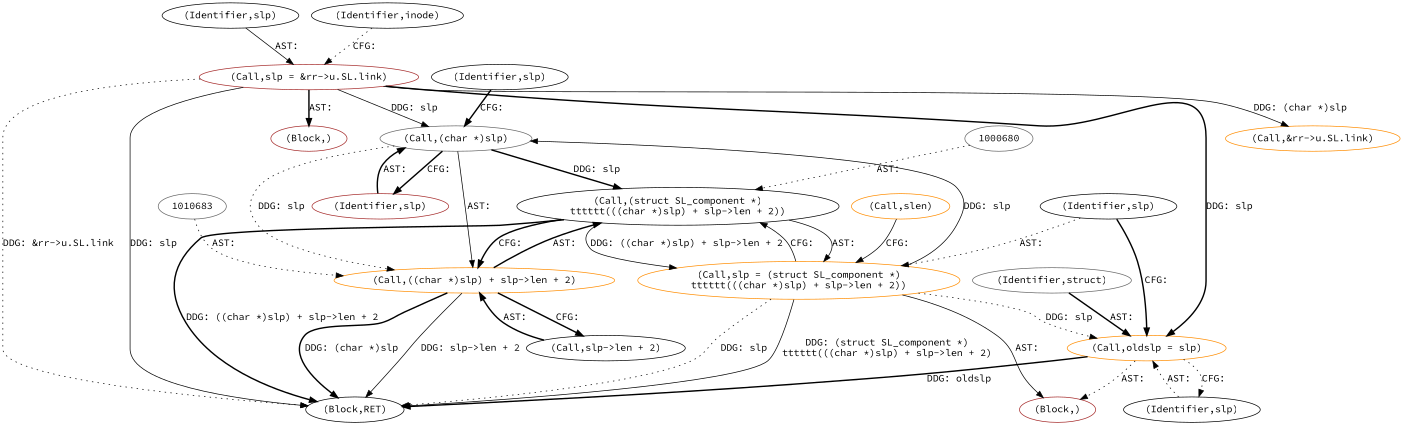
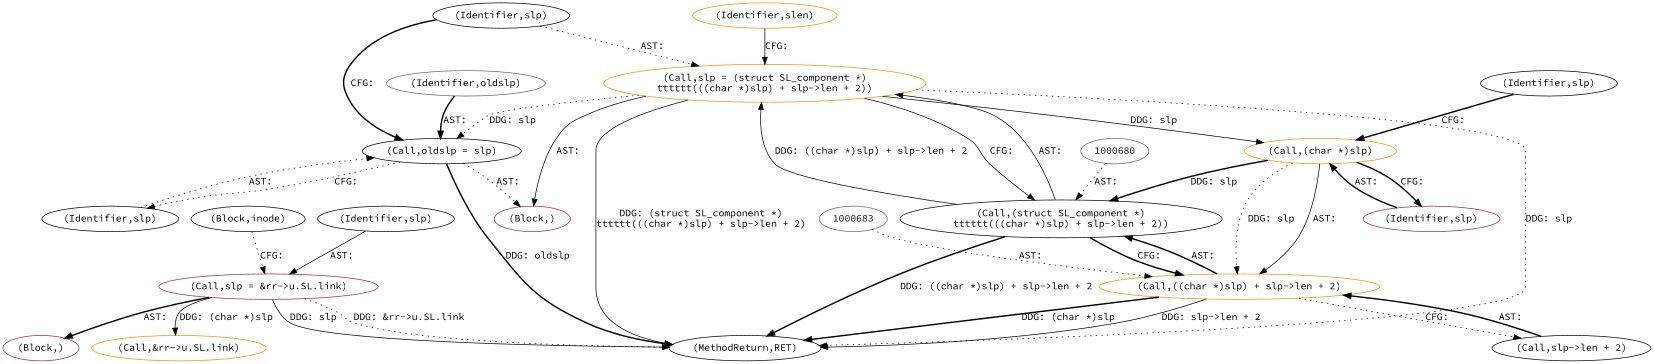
  digraph {
    fontname="Source Code Pro"
    node [color=black fontname="Source Code Pro"]
    edge [fontname="Source Code Pro" style=bold]
    n1 [color=brown label="(Call,slp = &rr->u.SL.link)"]
-   n2 [color=darkorange label="(Call,oldslp = slp)"]
-   n3 [color=gray40 label="(Call,(char *)slp)"]
+   n2 [label="(Call,oldslp = slp)"]
+   n3 [color=darkorange label="(Call,(char *)slp)"]
    n4 [color=brown label="(Block,)"]
    n5 [color=darkorange label="(Call,&rr->u.SL.link)"]
-   n6 [label="(Block,RET)"]
+   n6 [label="(MethodReturn,RET)"]
    n7 [color=brown label="(Block,)"]
    n8 [label="(Identifier,slp)"]
    n9 [label="(Call,(struct SL_component *)\n\t\t\t\t\t\t(((char *)slp) + slp->len + 2))"]
    n10 [color=darkorange label="(Call,((char *)slp) + slp->len + 2)"]
    n11 [color=brown label="(Identifier,slp)"]
    n12 [color=darkorange label="(Call,slp = (struct SL_component *)\n\t\t\t\t\t\t(((char *)slp) + slp->len + 2))"]
    n13 [label="(Call,slp->len + 2)"]
    n14 [label="(Identifier,slp)"]
    n15 [label="(Identifier,slp)"]
-   n16 [color=gray40 label="(Identifier,struct)"]
-   n17 [color=darkorange label="(Call,slen)"]
+   n16 [color=gray40 label="(Identifier,oldslp)"]
+   n17 [color=darkorange label="(Identifier,slen)"]
    n18 [label="(Identifier,slp)"]
-   n19 [label="(Identifier,inode)"]
-   1000683 [color=gray40 label=1010683]
+   n19 [label="(Block,inode)"]
+   1000683 [color=gray40]
    1000680 [color=gray40]
-   n1 -> n2 [label="DDG: slp"]
-   n1 -> n3 [label="DDG: slp" style=solid]
    n1 -> n4 [label="AST: "]
    n1 -> n5 [label="DDG: (char *)slp" style=solid]
    n1 -> n6 [label="DDG: slp" style=solid]
    n1 -> n6 [label="DDG: &rr->u.SL.link" style=dotted]
    n2 -> n6 [label="DDG: oldslp"]
    n2 -> n7 [label="AST: " style=dotted]
    n2 -> n8 [label="CFG: " style=dotted]
    n3 -> n9 [label="DDG: slp"]
    n3 -> n10 [label="AST: " style=solid]
    n3 -> n10 [label="DDG: slp" style=dotted]
    n3 -> n11 [label="CFG: "]
    n8 -> n2 [label="AST: " style=dotted]
    n9 -> n6 [label="DDG: ((char *)slp) + slp->len + 2"]
    n9 -> n10 [label="CFG: "]
    n9 -> n12 [label="AST: " style=solid]
    n9 -> n12 [label="DDG: ((char *)slp) + slp->len + 2" style=solid]
    n10 -> n6 [label="DDG: (char *)slp"]
    n10 -> n6 [label="DDG: slp->len + 2" style=solid]
    n10 -> n9 [label="AST: "]
-   n10 -> n13 [label="CFG: "]
+   n10 -> n13 [label="CFG: " style=dotted]
    n11 -> n3 [label="AST: "]
    n12 -> n2 [label="DDG: slp" style=dotted]
    n12 -> n3 [label="DDG: slp" style=solid]
    n12 -> n6 [label="DDG: slp" style=dotted]
    n12 -> n6 [label="DDG: (struct SL_component *)\n\t\t\t\t\t\t(((char *)slp) + slp->len + 2)" style=solid]
    n12 -> n7 [label="AST: " style=solid]
    n12 -> n9 [label="CFG: " style=solid]
    n13 -> n10 [label="AST: "]
    n14 -> n2 [label="CFG: "]
    n14 -> n12 [label="AST: " style=dotted]
    n15 -> n3 [label="CFG: "]
    n16 -> n2 [label="AST: "]
    n17 -> n12 [label="CFG: " style=solid]
    n18 -> n1 [label="AST: " style=solid]
    n19 -> n1 [label="CFG: " style=dotted]
    1000683 -> n10 [label="AST: " style=dotted]
    1000680 -> n9 [label="AST: " style=dotted]
  }
